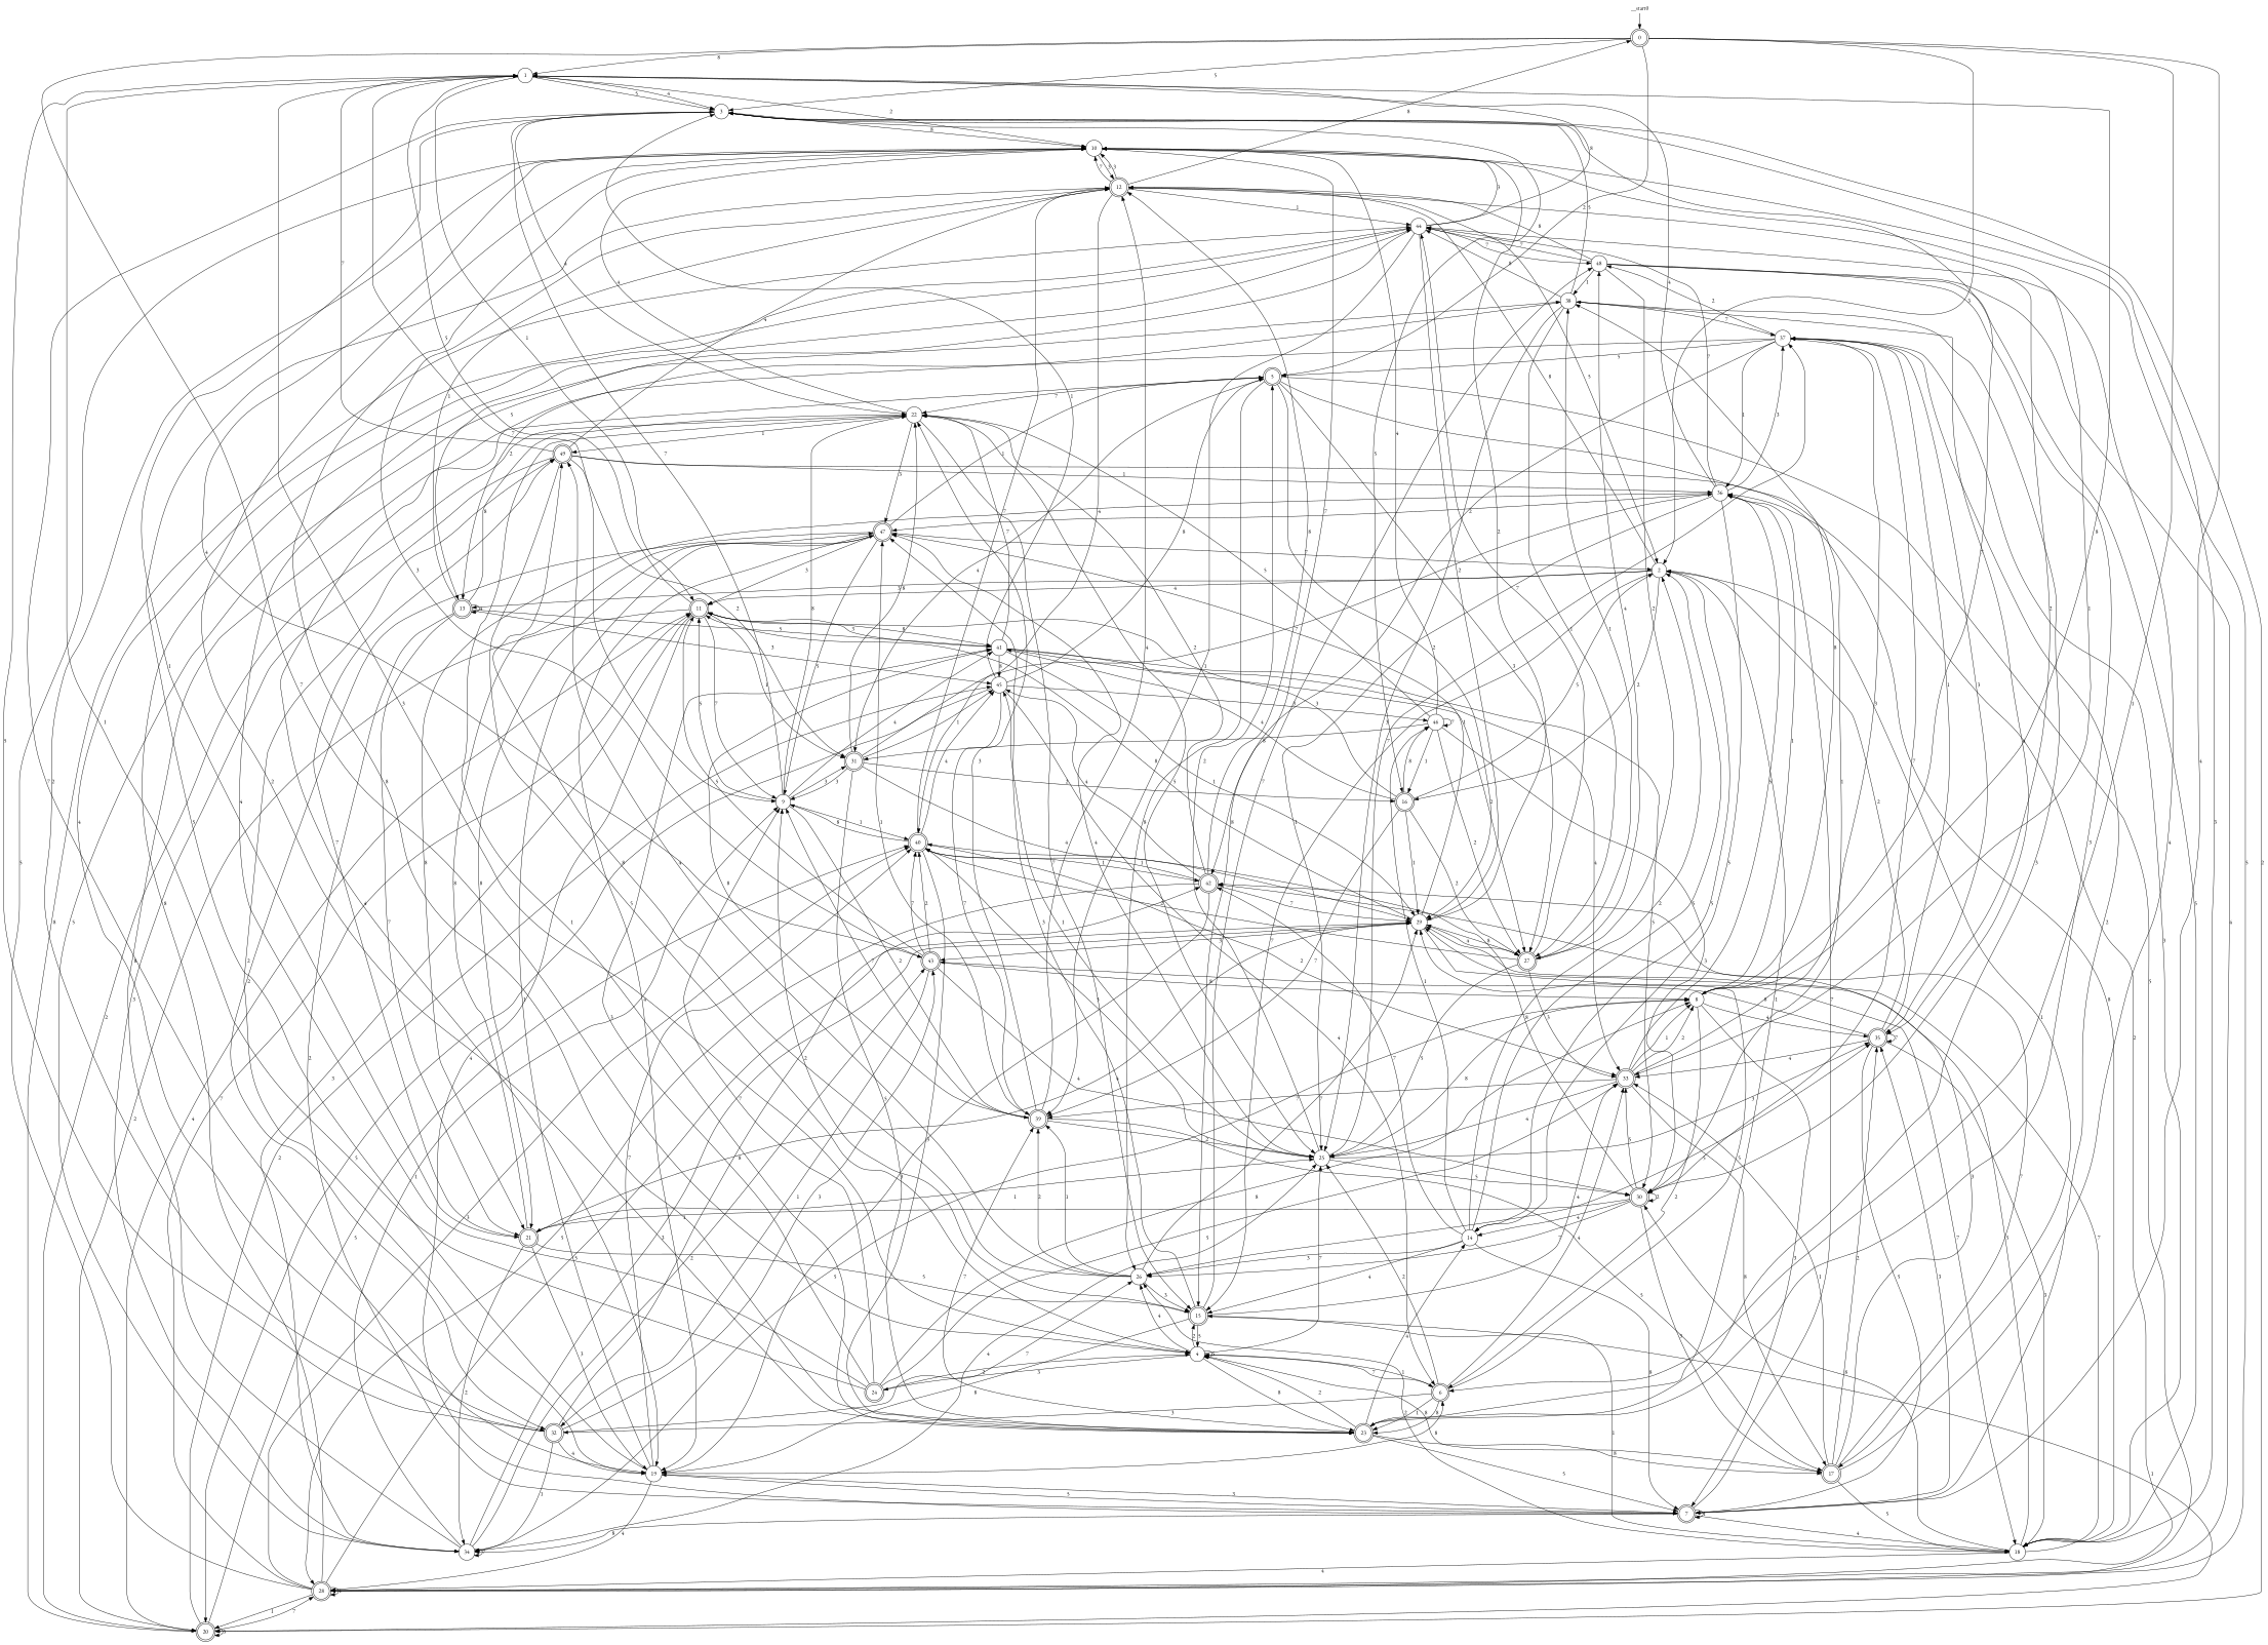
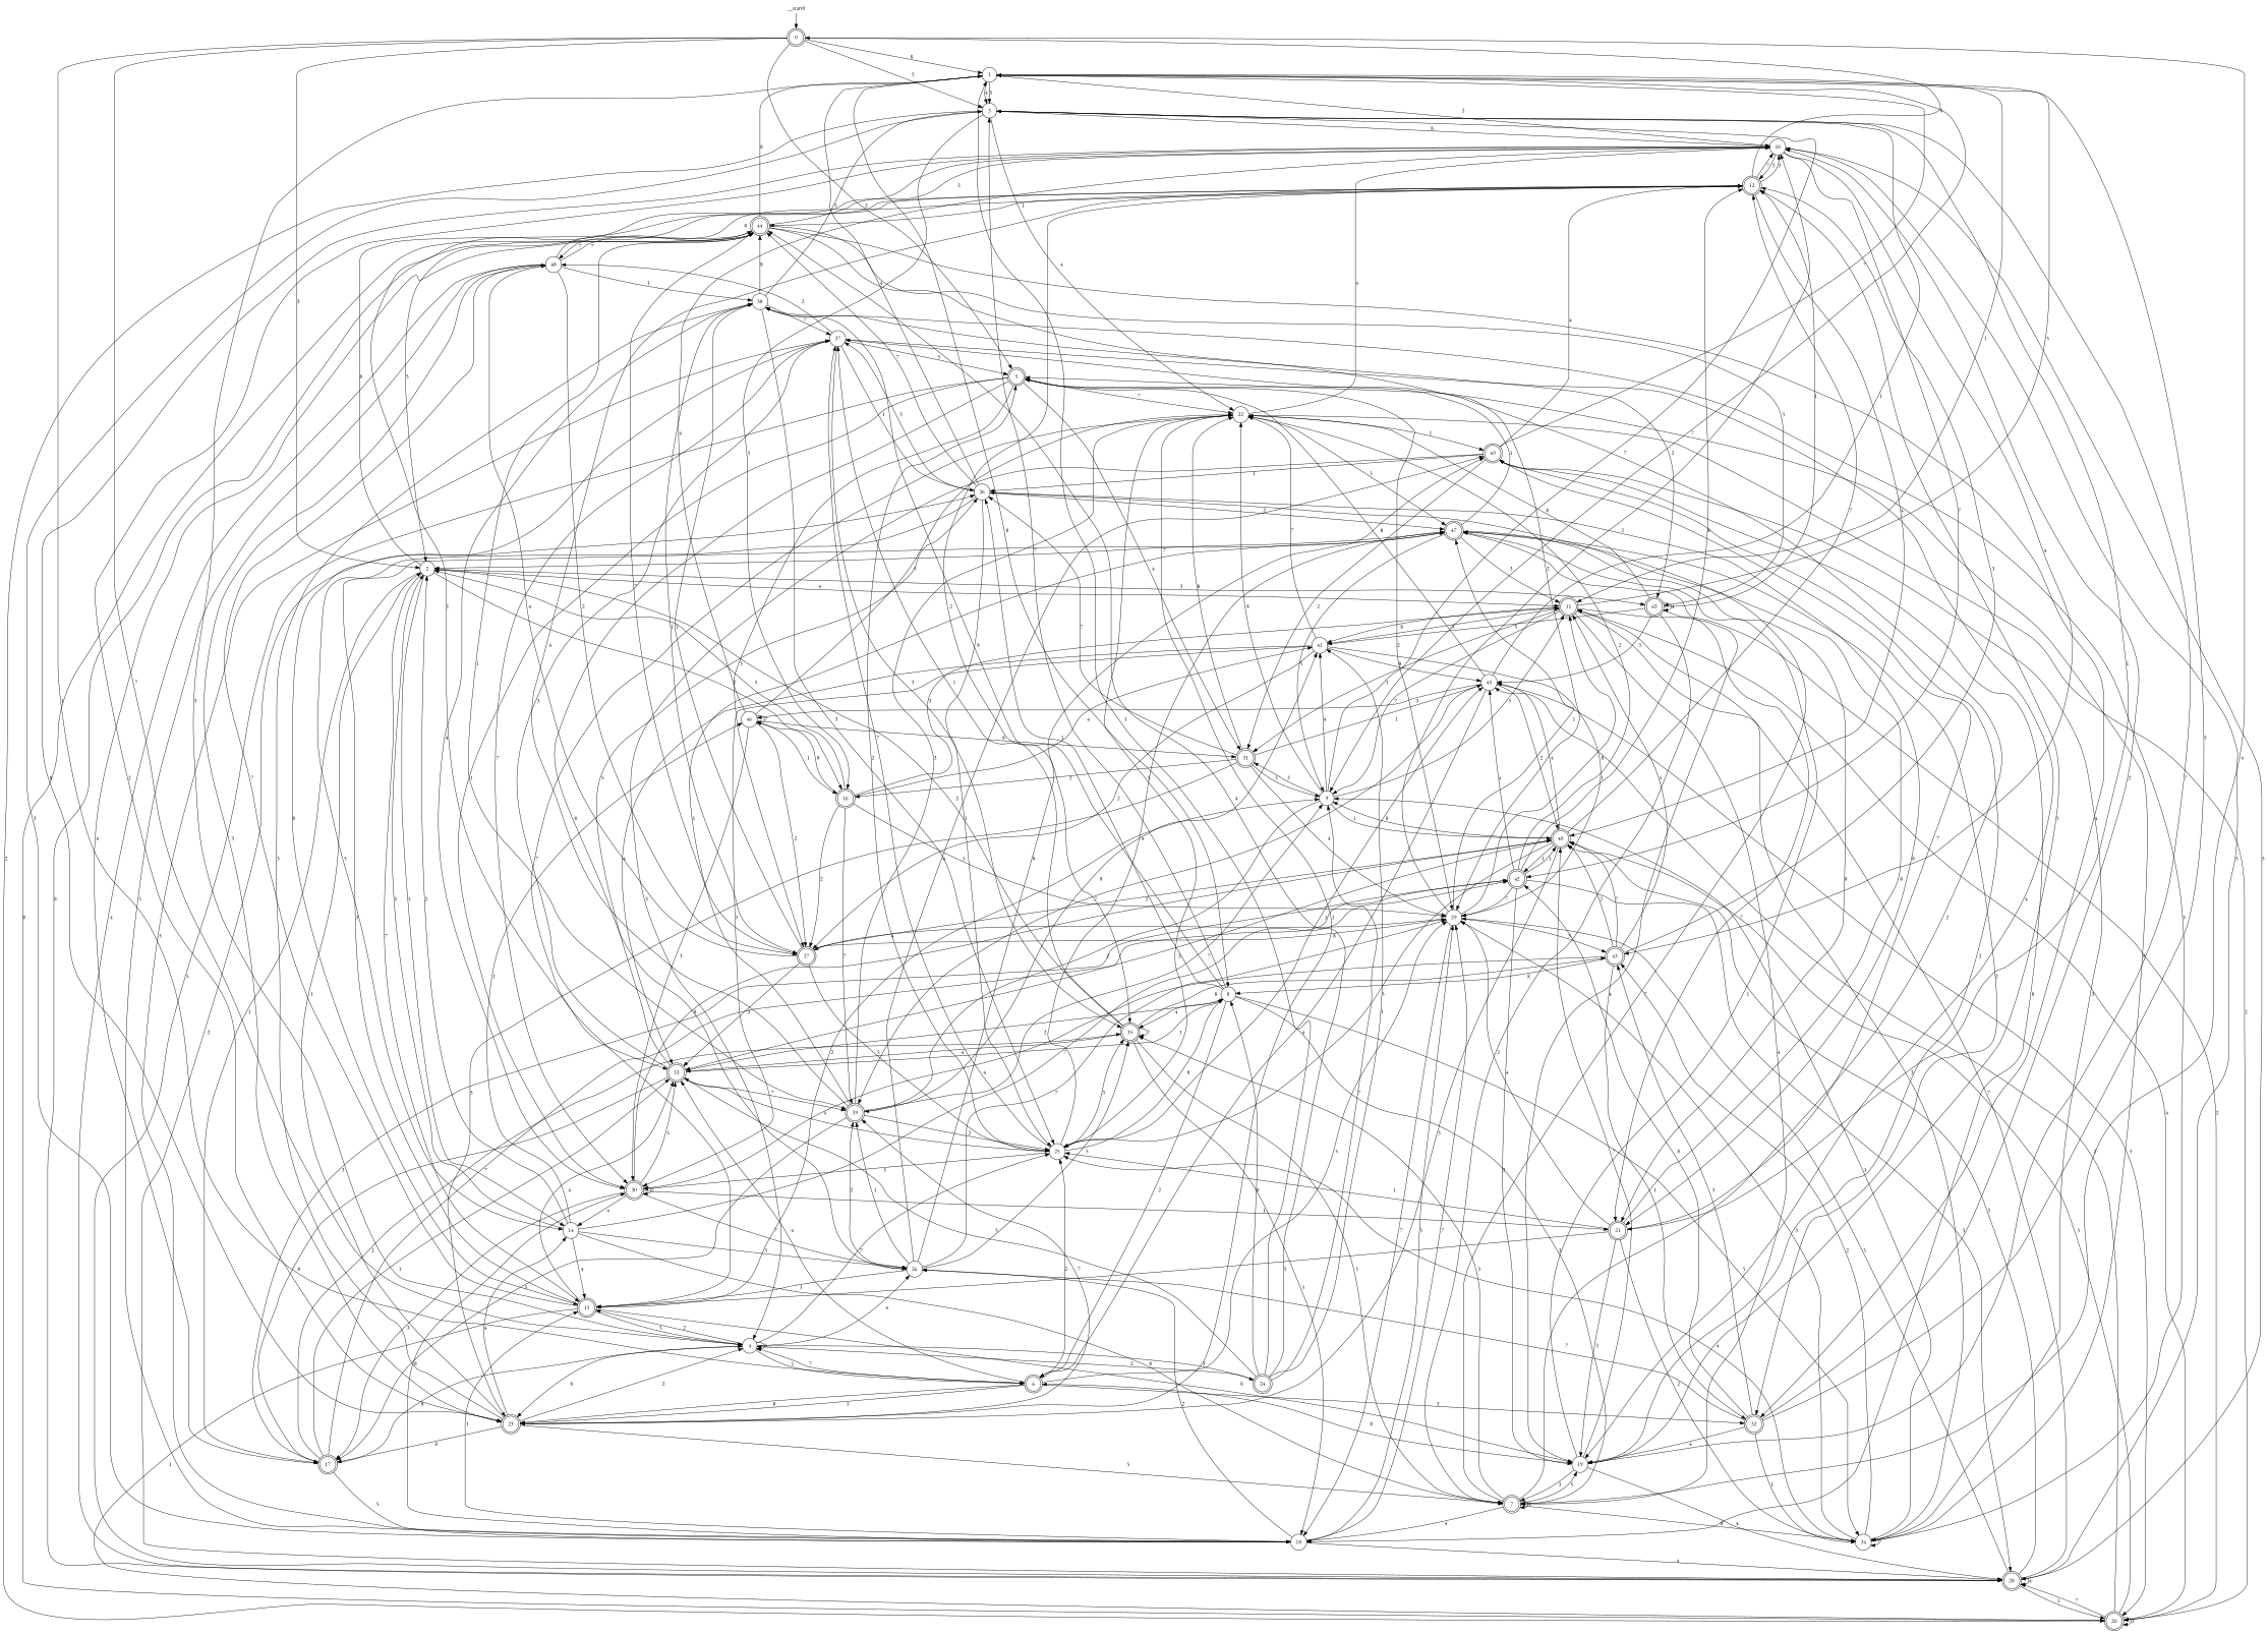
  digraph {
    fontname="EB Garamond"
    node [fontname="EB Garamond" shape=doublecircle]
    edge [fontname="EB Garamond"]
    n1 [label=0]
    n2 [label=1 shape=circle]
    n3 [label=2 shape=circle]
    n4 [label=3 shape=circle]
    n5 [label=4 shape=circle]
    n6 [label=5]
    n7 [label=6]
    n8 [label=7]
    n9 [label=8 shape=circle]
    n10 [label=9 shape=circle]
    n11 [label=10 shape=circle]
    n12 [label=11]
    n13 [label=12]
-   n14 [label=13]
+   n14 [label=63]
    n15 [label=14 shape=circle]
    n16 [label=15]
    n17 [label=16]
    n18 [label=17]
    n19 [label=18 shape=circle]
    n20 [label=19 shape=circle]
    n21 [label=20]
    n22 [label=21]
    n23 [label=22 shape=circle]
    n24 [label=23]
    n25 [label=24]
    n26 [label=25 shape=circle]
    n27 [label=26 shape=circle]
    n28 [label=27]
    n29 [label=28]
    n30 [label=29 shape=circle]
    n31 [label=30]
    n32 [label=31]
    n33 [label=32]
    n34 [label=33]
    n35 [label=34 shape=circle]
    n36 [label=35]
    n37 [label=36 shape=circle]
    n38 [label=37 shape=circle]
    n39 [label=38 shape=circle]
    n40 [label=39]
    n41 [label=40]
    n42 [label=41 shape=circle]
    n43 [label=42]
    n44 [label=43]
-   n45 [label=44 shape=circle]
+   n45 [label=44]
    n46 [label=45 shape=circle]
    n47 [label=46 shape=circle]
    n48 [label=47]
    n49 [label=48 shape=circle]
    n50 [label=49]
    __start0 [height=0 shape=none width=0]
    n1 -> n2 [label=8]
    n1 -> n3 [label=3]
    n1 -> n4 [label=5]
    n1 -> n5 [label=7]
    n1 -> n6 [label=2]
    n1 -> n7 [label=1]
    n1 -> n8 [label=4]
    n2 -> n4 [label=5]
    n2 -> n4 [label=4]
    n2 -> n5 [label=3]
    n2 -> n9 [label=8]
    n2 -> n10 [label=7]
    n2 -> n11 [label=2]
    n2 -> n12 [label=1]
    n3 -> n12 [label=4]
    n3 -> n13 [label=8]
    n3 -> n14 [label=3]
    n3 -> n15 [label=5]
    n3 -> n16 [label=7]
    n3 -> n17 [label=2]
    n3 -> n18 [label=1]
    n4 -> n11 [label=8]
    n4 -> n17 [label=5]
    n4 -> n19 [label=3]
    n4 -> n20 [label=7]
    n4 -> n21 [label=2]
    n4 -> n22 [label=1]
    n4 -> n23 [label=4]
    n5 -> n5 [label=5]
    n5 -> n7 [label=1]
    n5 -> n16 [label=2]
    n5 -> n24 [label=8]
    n5 -> n25 [label=3]
    n5 -> n26 [label=7]
    n5 -> n27 [label=4]
    n6 -> n23 [label=7]
    n6 -> n27 [label=8]
    n6 -> n28 [label=3]
    n6 -> n29 [label=5]
    n6 -> n30 [label=2]
    n6 -> n31 [label=1]
    n6 -> n32 [label=4]
    n7 -> n5 [label=7]
    n7 -> n24 [label=8]
    n7 -> n24 [label=1]
    n7 -> n26 [label=2]
    n7 -> n30 [label=5]
    n7 -> n33 [label=3]
    n7 -> n34 [label=4]
    n8 -> n8 [label=1]
    n8 -> n19 [label=4]
    n8 -> n20 [label=5]
    n8 -> n35 [label=8]
    n8 -> n36 [label=3]
    n8 -> n37 [label=7]
    n8 -> n38 [label=2]
    n9 -> n4 [label=7]
    n9 -> n7 [label=2]
    n9 -> n8 [label=3]
    n9 -> n35 [label=5]
    n9 -> n36 [label=4]
    n9 -> n37 [label=1]
    n9 -> n39 [label=8]
    n10 -> n4 [label=7]
    n10 -> n12 [label=5]
    n10 -> n23 [label=8]
    n10 -> n32 [label=3]
    n10 -> n40 [label=2]
    n10 -> n41 [label=1]
    n10 -> n42 [label=4]
    n11 -> n13 [label=3]
    n11 -> n24 [label=8]
    n11 -> n24 [label=2]
    n11 -> n29 [label=5]
    n11 -> n34 [label=1]
    n11 -> n43 [label=7]
    n11 -> n44 [label=4]
    n12 -> n2 [label=5]
    n12 -> n8 [label=4]
    n12 -> n10 [label=7]
    n12 -> n21 [label=2]
    n12 -> n32 [label=1]
    n12 -> n35 [label=3]
    n12 -> n42 [label=8]
    n13 -> n1 [label=8]
    n13 -> n3 [label=5]
    n13 -> n11 [label=3]
    n13 -> n11 [label=7]
    n13 -> n36 [label=2]
    n13 -> n41 [label=4]
    n13 -> n45 [label=1]
    n14 -> n8 [label=2]
    n14 -> n13 [label=1]
    n14 -> n14 [label=4]
    n14 -> n22 [label=7]
    n14 -> n23 [label=8]
    n14 -> n42 [label=5]
    n14 -> n46 [label=3]
    n15 -> n3 [label=5]
    n15 -> n3 [label=2]
    n15 -> n8 [label=8]
    n15 -> n16 [label=4]
    n15 -> n27 [label=3]
    n15 -> n43 [label=7]
    n15 -> n47 [label=1]
    n16 -> n5 [label=5]
    n16 -> n10 [label=2]
    n16 -> n20 [label=8]
    n16 -> n21 [label=1]
    n16 -> n34 [label=4]
    n16 -> n48 [label=3]
    n16 -> n49 [label=7]
    n17 -> n3 [label=5]
    n17 -> n12 [label=3]
    n17 -> n28 [label=2]
    n17 -> n30 [label=1]
    n17 -> n40 [label=7]
    n17 -> n42 [label=4]
    n17 -> n47 [label=8]
    n18 -> n5 [label=8]
    n18 -> n19 [label=5]
    n18 -> n34 [label=1]
    n18 -> n36 [label=2]
    n18 -> n43 [label=3]
    n18 -> n43 [label=7]
    n18 -> n45 [label=4]
    n19 -> n16 [label=1]
    n19 -> n27 [label=2]
    n19 -> n29 [label=4]
    n19 -> n30 [label=5]
    n19 -> n30 [label=7]
    n19 -> n31 [label=8]
    n19 -> n38 [label=3]
    n20 -> n7 [label=8]
    n20 -> n8 [label=3]
    n20 -> n13 [label=5]
    n20 -> n29 [label=4]
    n20 -> n41 [label=7]
    n20 -> n48 [label=1]
    n20 -> n50 [label=2]
    n21 -> n12 [label=4]
    n21 -> n21 [label=3]
    n21 -> n29 [label=7]
    n21 -> n41 [label=5]
    n21 -> n45 [label=8]
    n21 -> n46 [label=2]
    n22 -> n16 [label=5]
    n22 -> n20 [label=3]
    n22 -> n26 [label=1]
    n22 -> n30 [label=4]
    n22 -> n35 [label=2]
    n22 -> n48 [label=8]
    n22 -> n50 [label=7]
    n23 -> n11 [label=4]
    n23 -> n16 [label=7]
    n23 -> n21 [label=2]
    n23 -> n24 [label=1]
    n23 -> n26 [label=5]
    n23 -> n48 [label=3]
    n23 -> n50 [label=1]
    n24 -> n3 [label=1]
    n24 -> n5 [label=2]
    n24 -> n8 [label=5]
    n24 -> n15 [label=4]
    n24 -> n18 [label=8]
    n24 -> n39 [label=3]
    n24 -> n40 [label=7]
    n25 -> n2 [label=1]
    n25 -> n5 [label=2]
    n25 -> n9 [label=8]
    n25 -> n10 [label=7]
    n25 -> n34 [label=5]
    n25 -> n42 [label=3]
    n25 -> n45 [label=4]
    n26 -> n6 [label=2]
    n26 -> n9 [label=8]
    n26 -> n31 [label=5]
    n26 -> n36 [label=3]
    n26 -> n38 [label=7]
    n26 -> n46 [label=1]
    n26 -> n48 [label=4]
    n27 -> n16 [label=3]
    n27 -> n30 [label=7]
    n27 -> n36 [label=5]
    n27 -> n40 [label=2]
    n27 -> n40 [label=1]
    n27 -> n50 [label=8]
    n27 -> n50 [label=4]
    n28 -> n26 [label=5]
    n28 -> n30 [label=8]
    n28 -> n34 [label=3]
    n28 -> n39 [label=1]
    n28 -> n41 [label=2]
    n28 -> n45 [label=7]
    n28 -> n49 [label=4]
    n29 -> n11 [label=5]
    n29 -> n12 [label=7]
    n29 -> n21 [label=1]
    n29 -> n29 [label=4]
    n29 -> n30 [label=5]
    n29 -> n37 [label=2]
    n29 -> n41 [label=3]
    n29 -> n45 [label=8]
    n30 -> n11 [label=2]
    n30 -> n12 [label=8]
    n30 -> n19 [label=7]
    n30 -> n28 [label=4]
    n30 -> n44 [label=3]
    n30 -> n48 [label=1]
    n31 -> n15 [label=4]
    n31 -> n18 [label=3]
    n31 -> n22 [label=1]
    n31 -> n27 [label=7]
    n31 -> n31 [label=2]
    n31 -> n34 [label=5]
    n31 -> n41 [label=8]
    n32 -> n10 [label=3]
    n32 -> n17 [label=2]
    n32 -> n23 [label=8]
    n32 -> n24 [label=5]
    n32 -> n30 [label=4]
    n32 -> n37 [label=7]
    n32 -> n46 [label=1]
    n33 -> n2 [label=5]
    n33 -> n11 [label=2]
    n33 -> n20 [label=4]
    n33 -> n27 [label=7]
    n33 -> n35 [label=1]
    n33 -> n43 [label=8]
    n33 -> n44 [label=3]
    n34 -> n9 [label=2]
    n34 -> n9 [label=1]
    n34 -> n18 [label=8]
    n34 -> n26 [label=4]
    n34 -> n37 [label=5]
    n34 -> n38 [label=3]
    n34 -> n40 [label=7]
    n35 -> n6 [label=8]
    n35 -> n10 [label=1]
    n35 -> n26 [label=4]
    n35 -> n30 [label=3]
    n35 -> n35 [label=7]
    n35 -> n39 [label=5]
    n35 -> n44 [label=2]
    n36 -> n3 [label=2]
    n36 -> n8 [label=5]
    n36 -> n19 [label=3]
    n36 -> n34 [label=4]
    n36 -> n36 [label=7]
    n36 -> n38 [label=1]
    n36 -> n44 [label=8]
    n37 -> n2 [label=4]
    n37 -> n15 [label=5]
    n37 -> n22 [label=8]
    n37 -> n26 [label=1]
    n37 -> n38 [label=3]
    n37 -> n45 [label=7]
    n37 -> n48 [label=2]
    n38 -> n6 [label=5]
    n38 -> n16 [label=8]
    n38 -> n20 [label=4]
    n38 -> n31 [label=7]
    n38 -> n36 [label=3]
    n38 -> n37 [label=1]
    n38 -> n49 [label=2]
    n39 -> n4 [label=5]
    n39 -> n14 [label=2]
    n39 -> n26 [label=3]
    n39 -> n28 [label=1]
    n39 -> n31 [label=4]
    n39 -> n38 [label=7]
    n39 -> n45 [label=8]
    n40 -> n10 [label=7]
    n40 -> n13 [label=4]
    n40 -> n18 [label=5]
    n40 -> n23 [label=3]
    n40 -> n26 [label=2]
    n40 -> n42 [label=8]
    n40 -> n48 [label=1]
    n41 -> n10 [label=8]
    n41 -> n13 [label=7]
    n41 -> n24 [label=3]
    n41 -> n26 [label=5]
    n41 -> n34 [label=2]
    n41 -> n43 [label=1]
    n41 -> n46 [label=4]
    n42 -> n12 [label=3]
    n42 -> n23 [label=7]
    n42 -> n28 [label=2]
    n42 -> n30 [label=1]
    n42 -> n31 [label=5]
    n42 -> n34 [label=4]
    n42 -> n46 [label=8]
    n43 -> n13 [label=8]
    n43 -> n20 [label=3]
    n43 -> n23 [label=2]
    n43 -> n29 [label=5]
    n43 -> n30 [label=7]
    n43 -> n41 [label=1]
    n43 -> n46 [label=4]
    n44 -> n9 [label=8]
    n44 -> n12 [label=5]
    n44 -> n13 [label=3]
    n44 -> n31 [label=4]
    n44 -> n33 [label=1]
    n44 -> n41 [label=7]
    n44 -> n41 [label=2]
    n45 -> n2 [label=8]
    n45 -> n11 [label=3]
    n45 -> n14 [label=5]
    n45 -> n30 [label=2]
    n45 -> n33 [label=4]
    n45 -> n40 [label=1]
    n45 -> n49 [label=7]
    n46 -> n4 [label=1]
    n46 -> n6 [label=8]
    n46 -> n7 [label=4]
    n46 -> n21 [label=5]
    n46 -> n40 [label=7]
+   n46 -> n41 [label=2]
    n46 -> n47 [label=3]
    n47 -> n11 [label=4]
    n47 -> n17 [label=1]
    n47 -> n23 [label=5]
    n47 -> n28 [label=2]
    n47 -> n31 [label=3]
    n47 -> n32 [label=8]
    n47 -> n47 [label=7]
    n48 -> n3 [label=7]
    n48 -> n6 [label=1]
    n48 -> n10 [label=5]
    n48 -> n12 [label=3]
    n48 -> n20 [label=4]
    n48 -> n22 [label=8]
    n48 -> n33 [label=2]
    n49 -> n13 [label=8]
    n49 -> n19 [label=5]
    n49 -> n24 [label=3]
    n49 -> n28 [label=2]
    n49 -> n29 [label=4]
    n49 -> n39 [label=1]
    n49 -> n45 [label=7]
    n50 -> n2 [label=7]
    n50 -> n5 [label=5]
    n50 -> n13 [label=4]
    n50 -> n19 [label=8]
    n50 -> n32 [label=2]
    n50 -> n35 [label=3]
    n50 -> n37 [label=1]
    __start0 -> n1
  }
